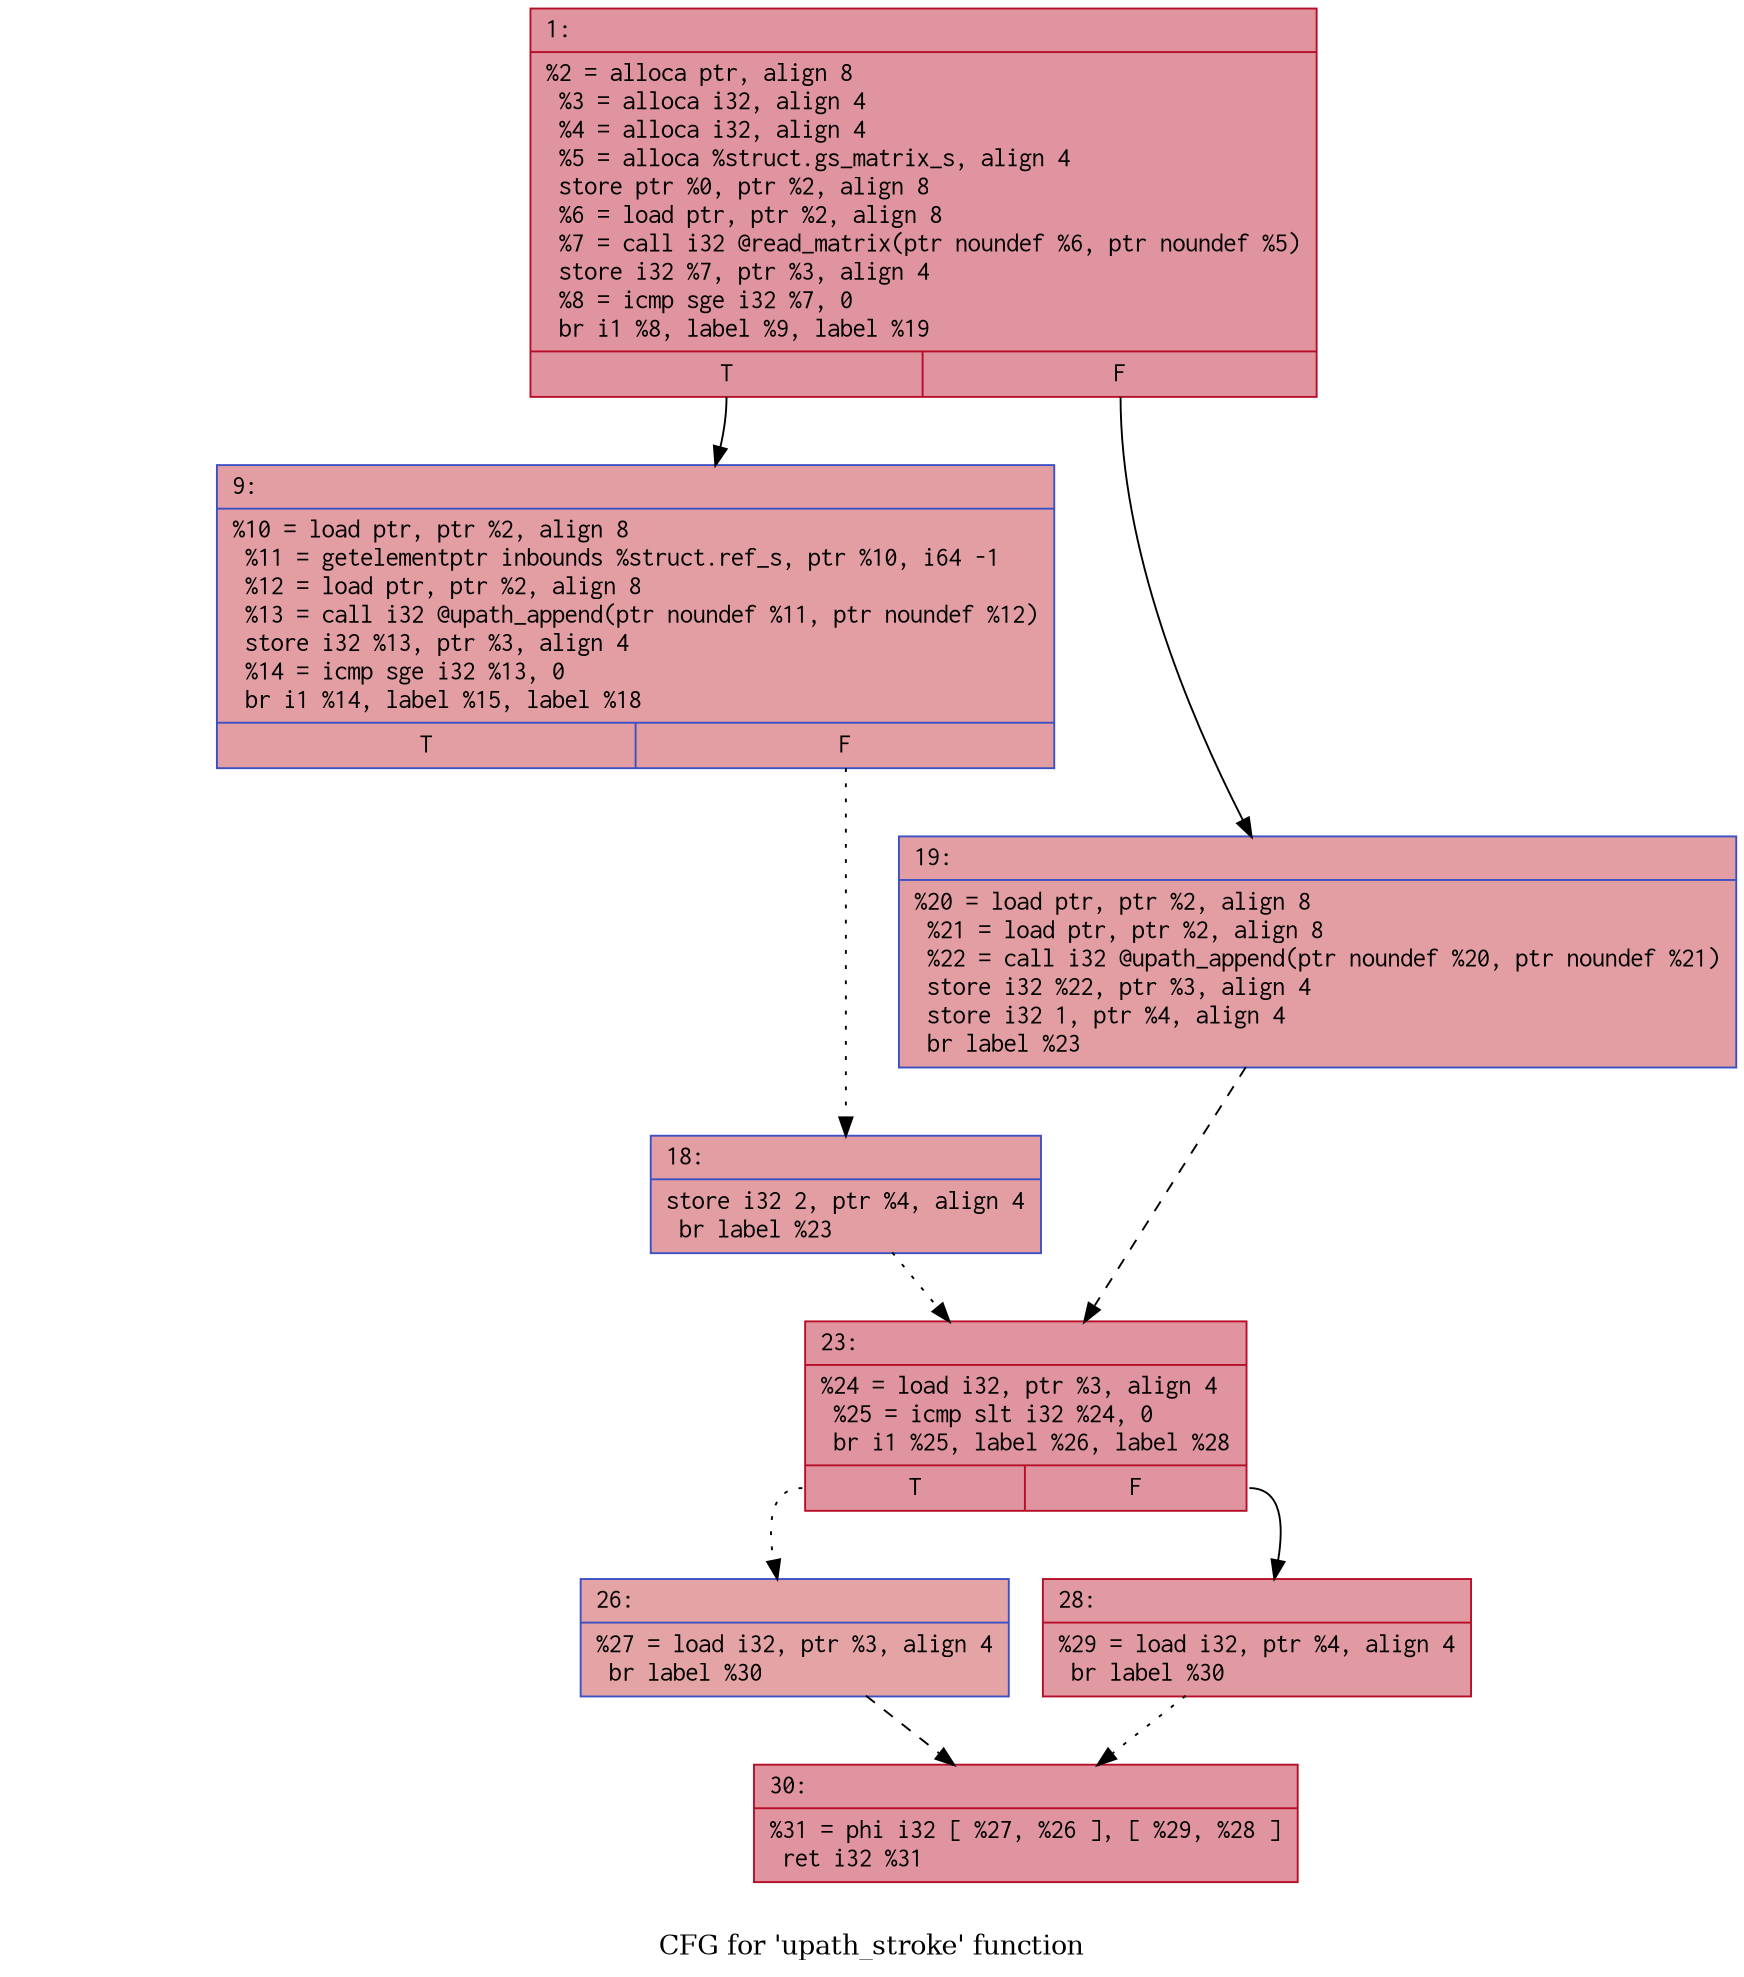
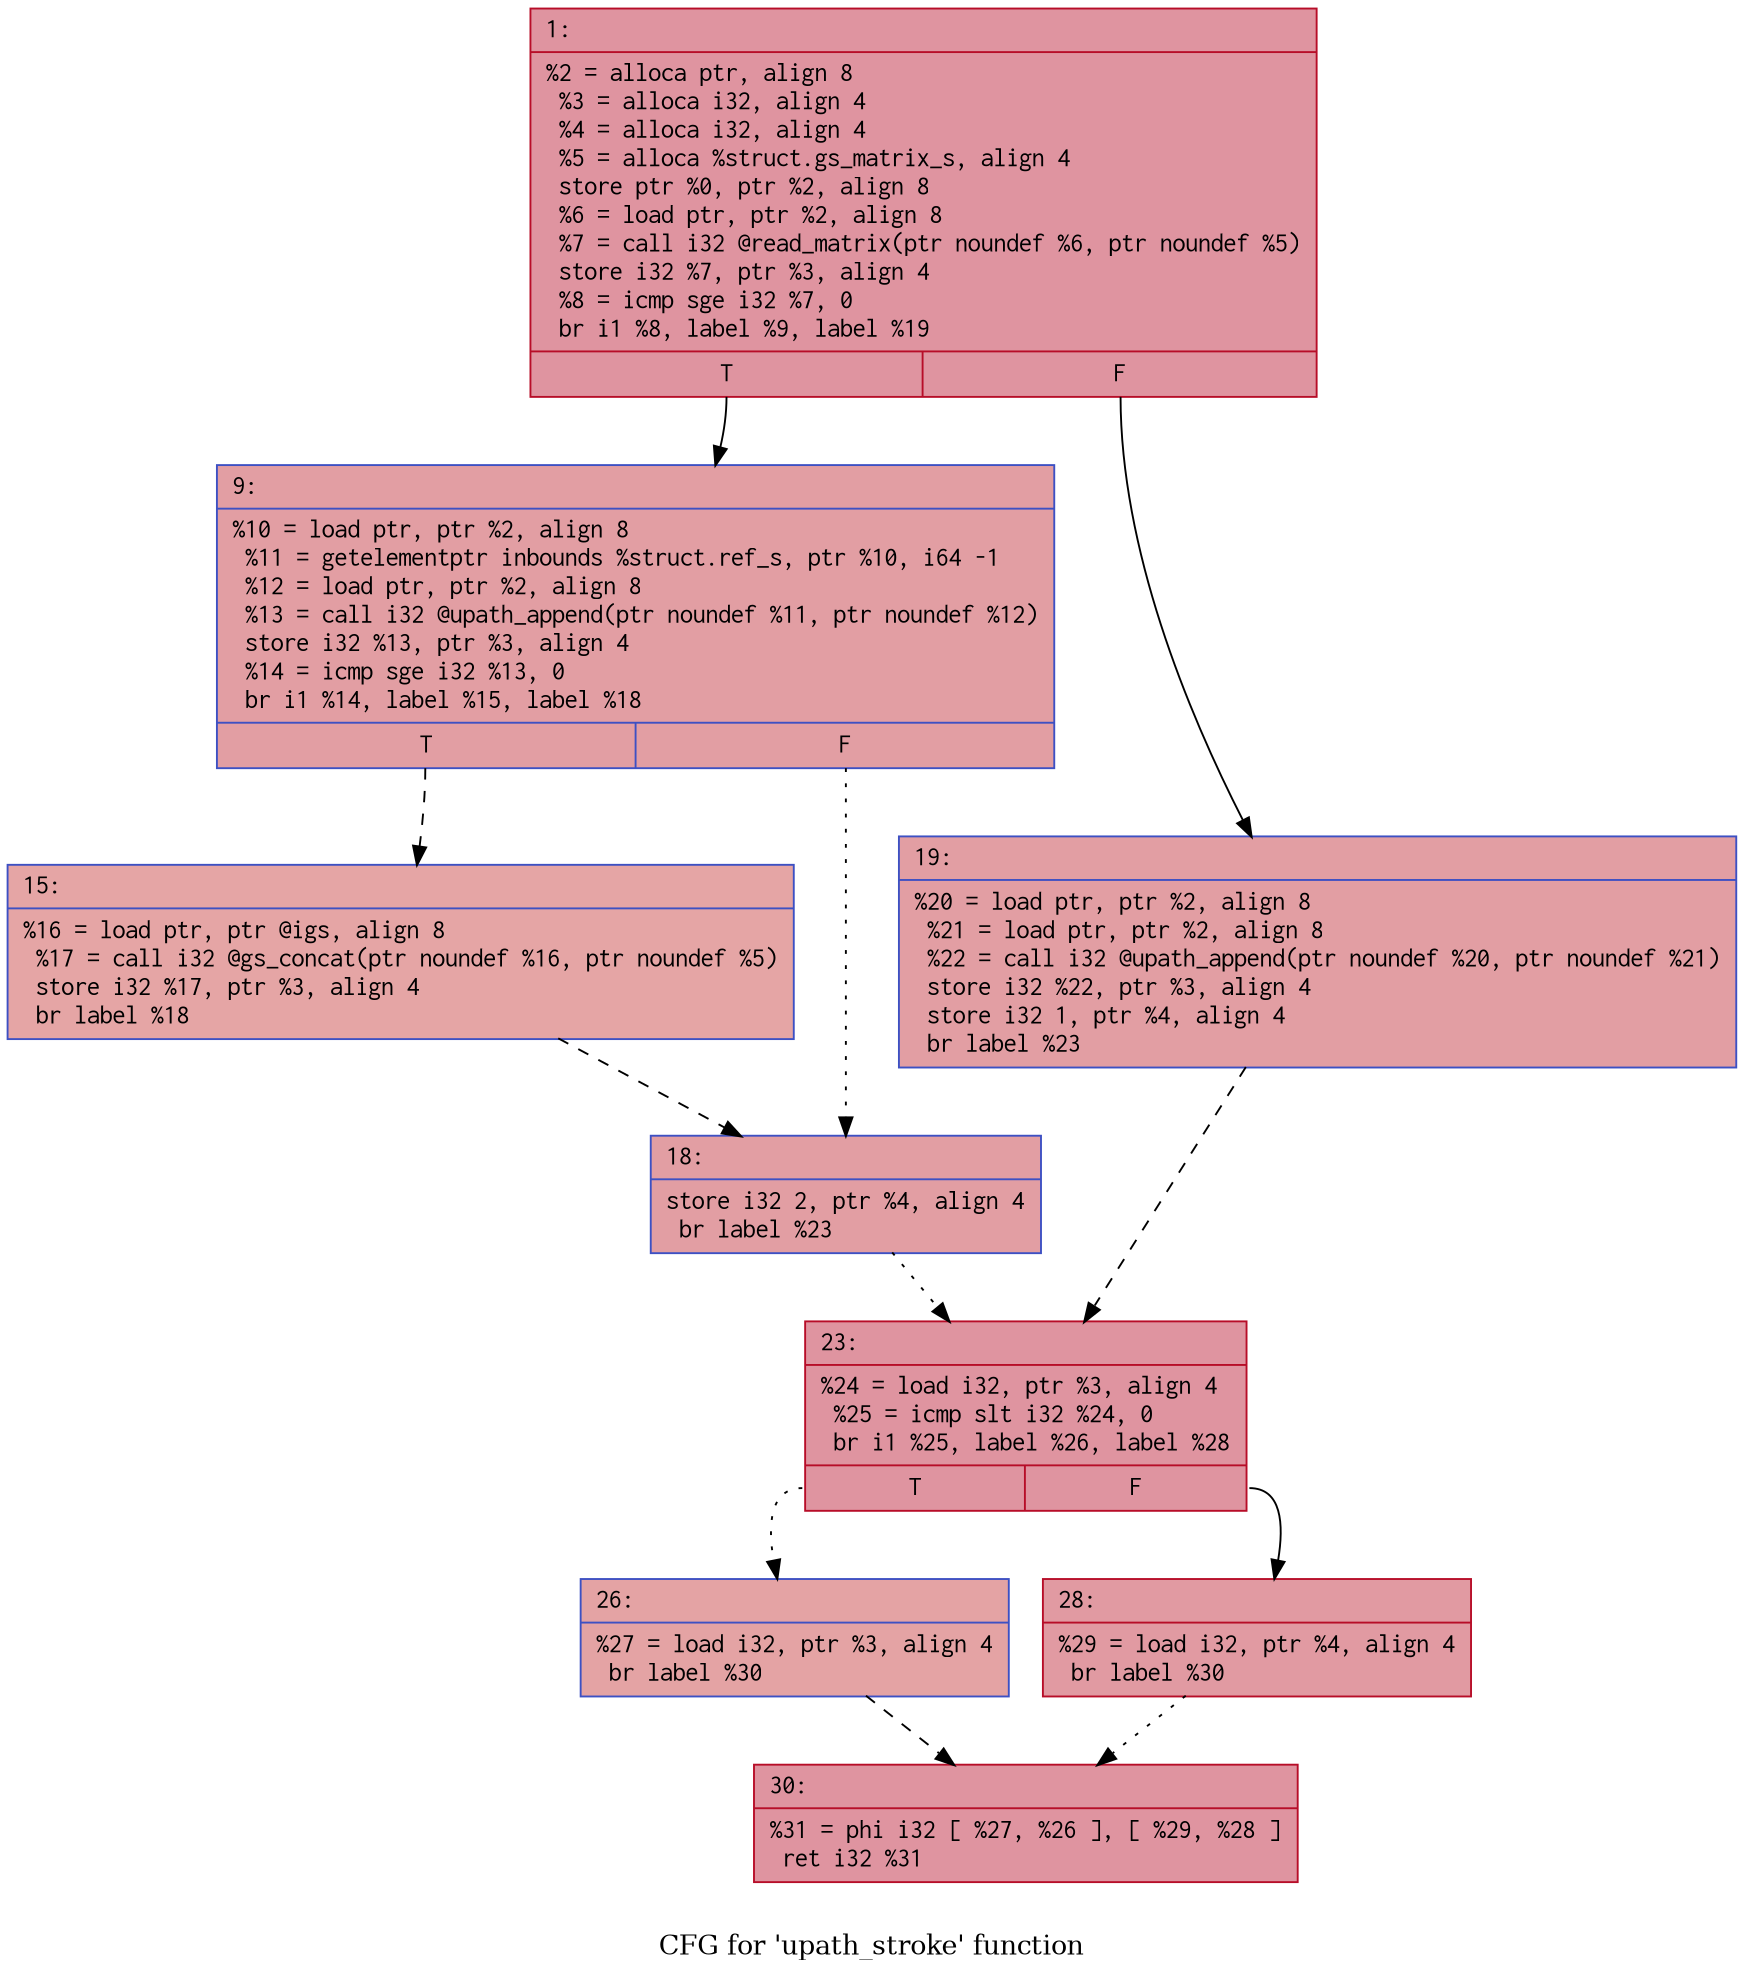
  digraph {
    label="CFG for 'upath_stroke' function"
    node [color="#3d50c3ff" fillcolor="#b70d2870" fontname=Courier shape=record style=filled]
    edge [style=dashed]
    n1 [color="#b70d28ff" label="{1:\l|  %2 = alloca ptr, align 8\l  %3 = alloca i32, align 4\l  %4 = alloca i32, align 4\l  %5 = alloca %struct.gs_matrix_s, align 4\l  store ptr %0, ptr %2, align 8\l  %6 = load ptr, ptr %2, align 8\l  %7 = call i32 @read_matrix(ptr noundef %6, ptr noundef %5)\l  store i32 %7, ptr %3, align 4\l  %8 = icmp sge i32 %7, 0\l  br i1 %8, label %9, label %19\l|{<s0>T|<s1>F}}"]
    n2 [fillcolor="#be242e70" label="{9:\l|  %10 = load ptr, ptr %2, align 8\l  %11 = getelementptr inbounds %struct.ref_s, ptr %10, i64 -1\l  %12 = load ptr, ptr %2, align 8\l  %13 = call i32 @upath_append(ptr noundef %11, ptr noundef %12)\l  store i32 %13, ptr %3, align 4\l  %14 = icmp sge i32 %13, 0\l  br i1 %14, label %15, label %18\l|{<s0>T|<s1>F}}"]
    n3 [fillcolor="#be242e70" label="{19:\l|  %20 = load ptr, ptr %2, align 8\l  %21 = load ptr, ptr %2, align 8\l  %22 = call i32 @upath_append(ptr noundef %20, ptr noundef %21)\l  store i32 %22, ptr %3, align 4\l  store i32 1, ptr %4, align 4\l  br label %23\l}"]
+   n4 [fillcolor="#c5333470" label="{15:\l|  %16 = load ptr, ptr @igs, align 8\l  %17 = call i32 @gs_concat(ptr noundef %16, ptr noundef %5)\l  store i32 %17, ptr %3, align 4\l  br label %18\l}"]
    n5 [fillcolor="#be242e70" label="{18:\l|  store i32 2, ptr %4, align 4\l  br label %23\l}"]
    n6 [color="#b70d28ff" label="{23:\l|  %24 = load i32, ptr %3, align 4\l  %25 = icmp slt i32 %24, 0\l  br i1 %25, label %26, label %28\l|{<s0>T|<s1>F}}"]
    n7 [fillcolor="#c32e3170" label="{26:\l|  %27 = load i32, ptr %3, align 4\l  br label %30\l}"]
    n8 [color="#b70d28ff" fillcolor="#bb1b2c70" label="{28:\l|  %29 = load i32, ptr %4, align 4\l  br label %30\l}"]
    n9 [color="#b70d28ff" label="{30:\l|  %31 = phi i32 [ %27, %26 ], [ %29, %28 ]\l  ret i32 %31\l}"]
    n1 -> n2 [tailport=s0 style=solid]
    n1 -> n3 [tailport=s1 style=solid]
+   n2 -> n4 [tailport=s0]
    n2 -> n5 [tailport=s1 style=dotted]
    n3 -> n6
+   n4 -> n5
    n5 -> n6 [style=dotted]
    n6 -> n7 [tailport=s0 style=dotted]
    n6 -> n8 [tailport=s1 style=solid]
    n7 -> n9
    n8 -> n9 [style=dotted]
  }
